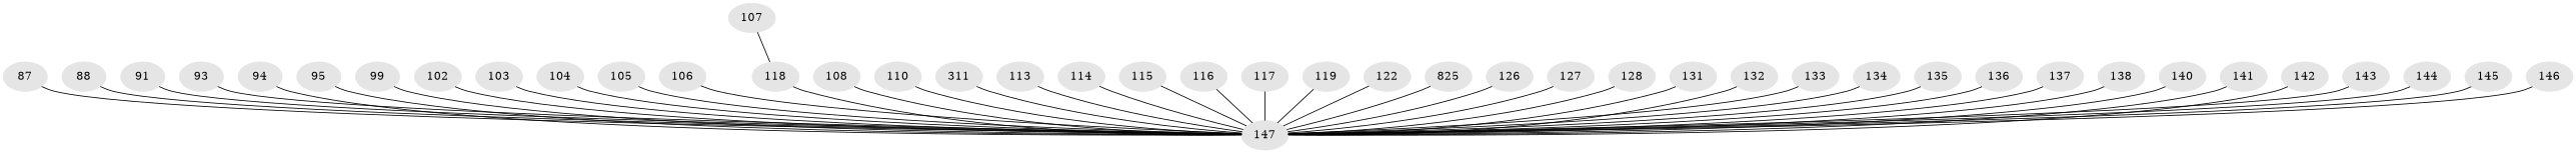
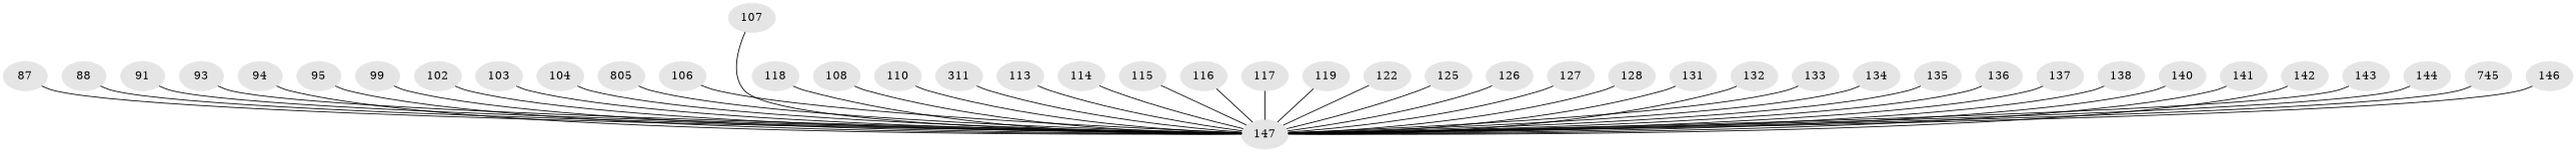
  graph {
    node [color=gray90 style=filled]
    147 [super="+56+129+96+66+101+90+79+77+92+123+100+130+109+112+58+82+89+83+97+120+63+139+67+72+121+73+74+75+80+81+84+85+86"]
    87
    88
    91
    93
    94
    95
    99
    102
    103
    104
-   105
+   105 [label=805]
    106
    107
    108
    110
    n17 [label=311]
    113
    114
    115
    116
    117
    118
    119
    122
-   125 [label=825]
+   125
    126
    127
    128 [super="+70+78"]
    131
    132
    133
    134
    135
    136 [super="+21+23+25+37"]
    137
    138
    140
    141
    142
    143
    144
-   145
+   145 [label=745]
    146
    87 -- 147
    88 -- 147
    91 -- 147
    93 -- 147
    94 -- 147
    95 -- 147
    99 -- 147
    102 -- 147
    103 -- 147
    104 -- 147
    105 -- 147
    106 -- 147
-   107 -- 118
+   107 -- 147
    108 -- 147
    110 -- 147
    n17 -- 147
    113 -- 147
    114 -- 147
    115 -- 147
    116 -- 147
    117 -- 147
    118 -- 147
    119 -- 147
    122 -- 147
    125 -- 147
    126 -- 147
    127 -- 147
    128 -- 147
    131 -- 147
    132 -- 147
    133 -- 147
    134 -- 147
    135 -- 147
    136 -- 147
    137 -- 147
    138 -- 147
    140 -- 147
    141 -- 147
    142 -- 147
    143 -- 147
    144 -- 147
    145 -- 147
    146 -- 147
  }
